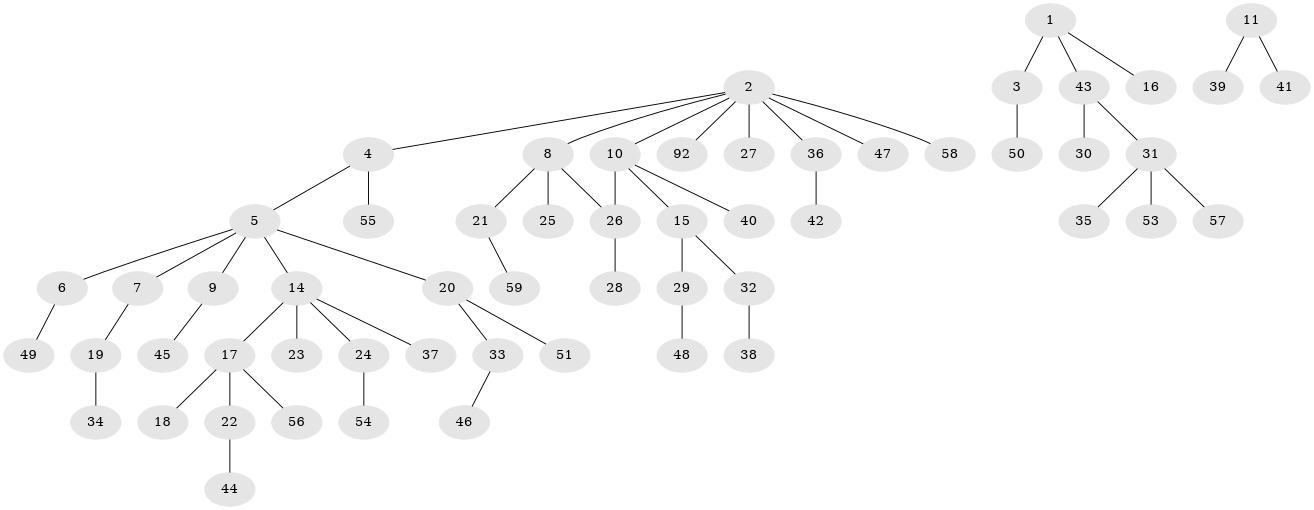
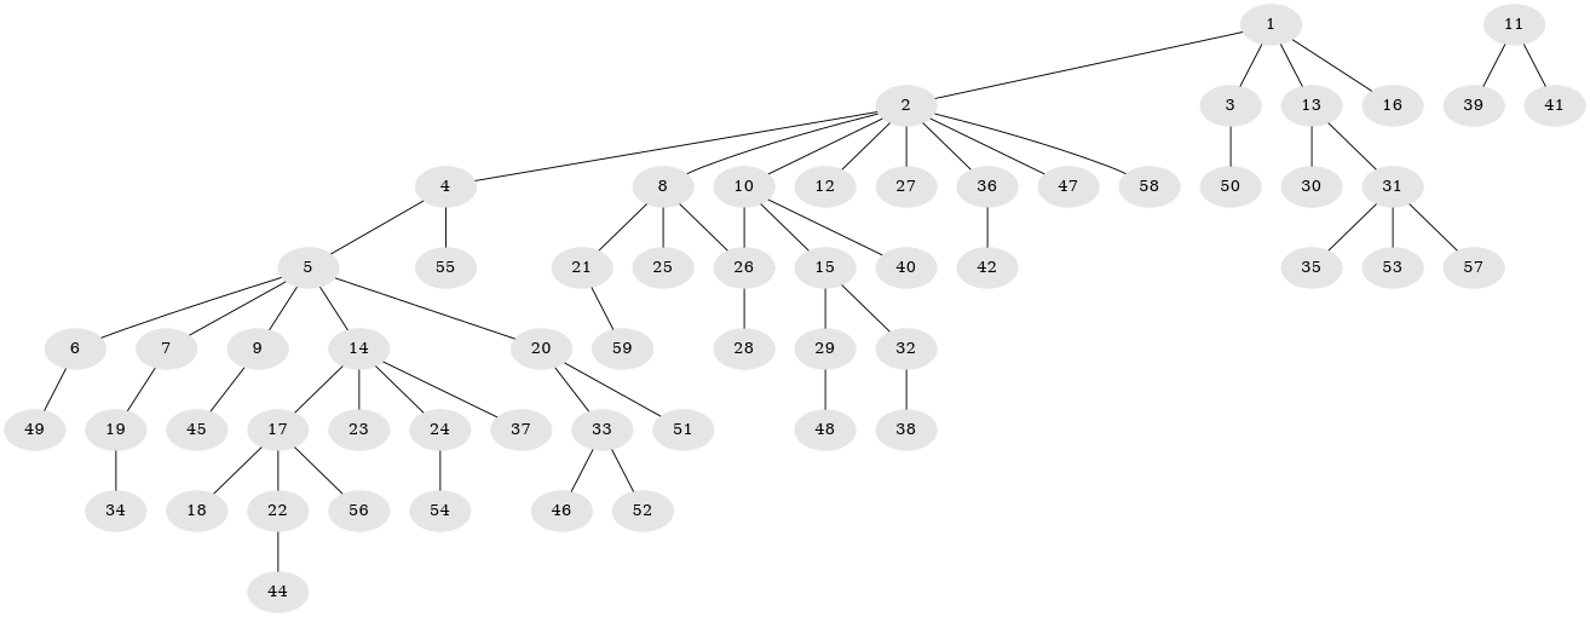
  graph {
    node [color=gray90 style=filled]
    1
    2
    3
-   13 [label=43]
+   13
    16
    4
    8
    10
-   12 [label=92]
+   12
    27
    36
    47
    58
    50
    30
    31
    5
    55
    21
    25
    26
    15
    40
    42
    6
    7
    9
    14
    20
    33
    46
+   52
    49
    19
    45
    17
    23
    24
    37
    51
    34
    59
    28
    11
    39
    41
    29
    32
    35
    53
    57
    18
    22
    56
    54
    48
    38
    44
+   1 -- 2
    1 -- 3
    1 -- 13
    1 -- 16
    2 -- 4
    2 -- 8
    2 -- 10
    2 -- 12
    2 -- 27
    2 -- 36
    2 -- 47
    2 -- 58
    3 -- 50
    13 -- 30
    13 -- 31
    4 -- 5
    4 -- 55
    8 -- 21
    8 -- 25
    8 -- 26
    10 -- 26
    10 -- 15
    10 -- 40
    36 -- 42
    31 -- 35
    31 -- 53
    31 -- 57
    5 -- 6
    5 -- 7
    5 -- 9
    5 -- 14
    5 -- 20
    21 -- 59
    26 -- 28
    15 -- 29
    15 -- 32
    6 -- 49
    7 -- 19
    9 -- 45
    14 -- 17
    14 -- 23
    14 -- 24
    14 -- 37
    20 -- 33
    20 -- 51
    33 -- 46
+   33 -- 52
    19 -- 34
    17 -- 18
    17 -- 22
    17 -- 56
    24 -- 54
    11 -- 39
    11 -- 41
    29 -- 48
    32 -- 38
    22 -- 44
  }
